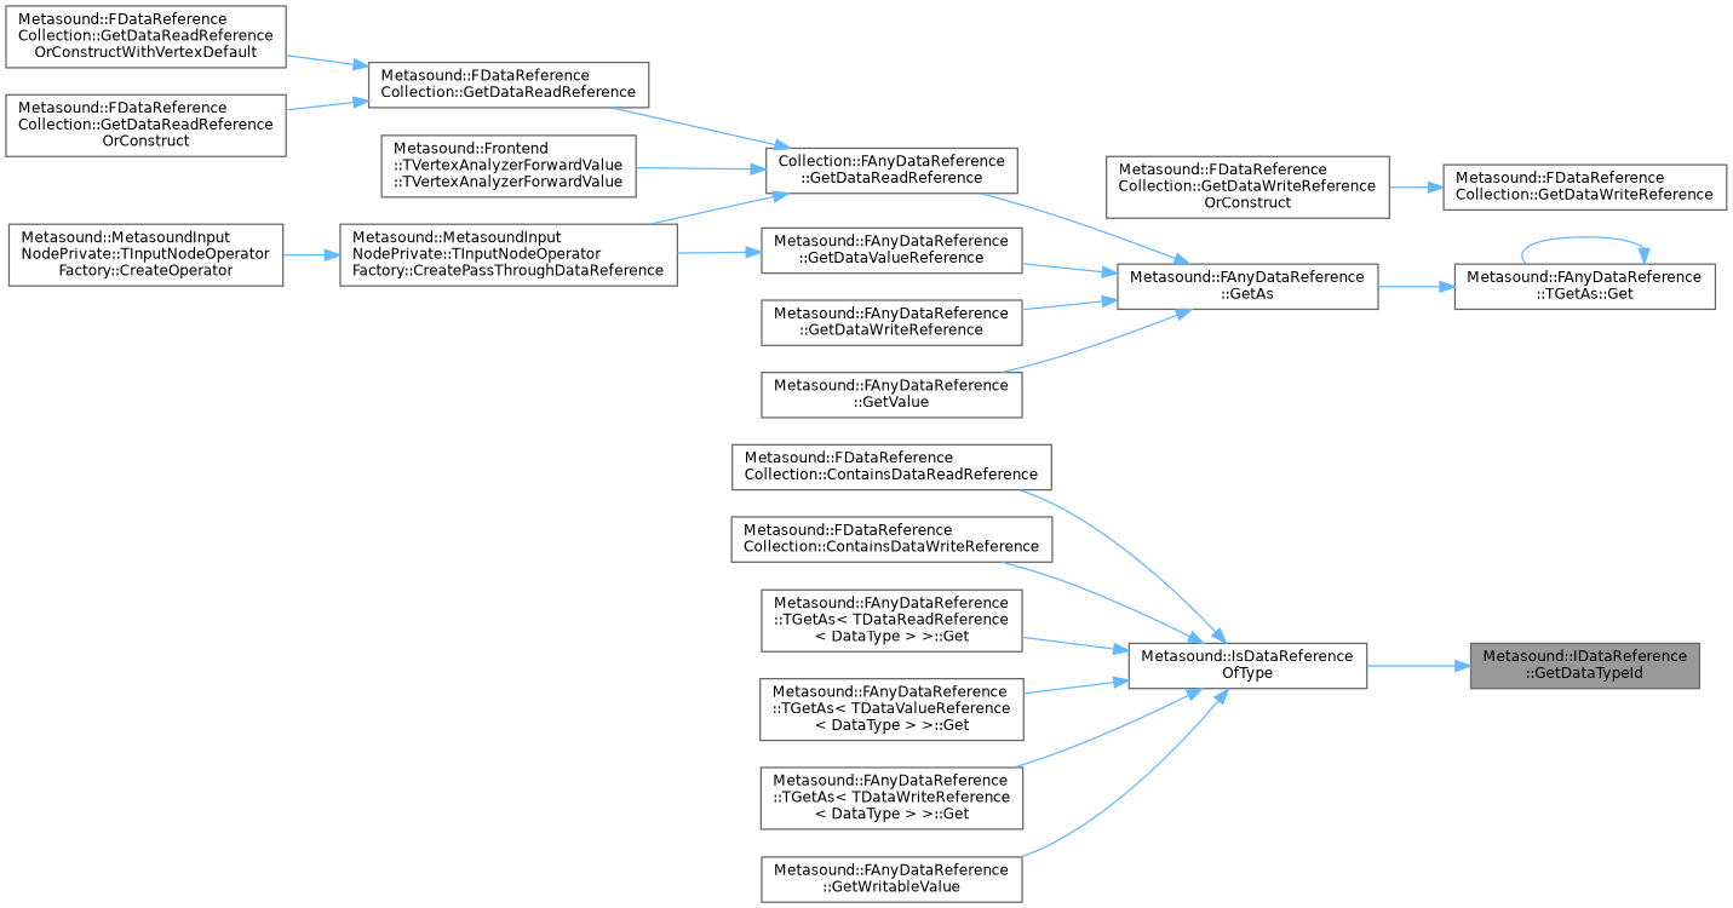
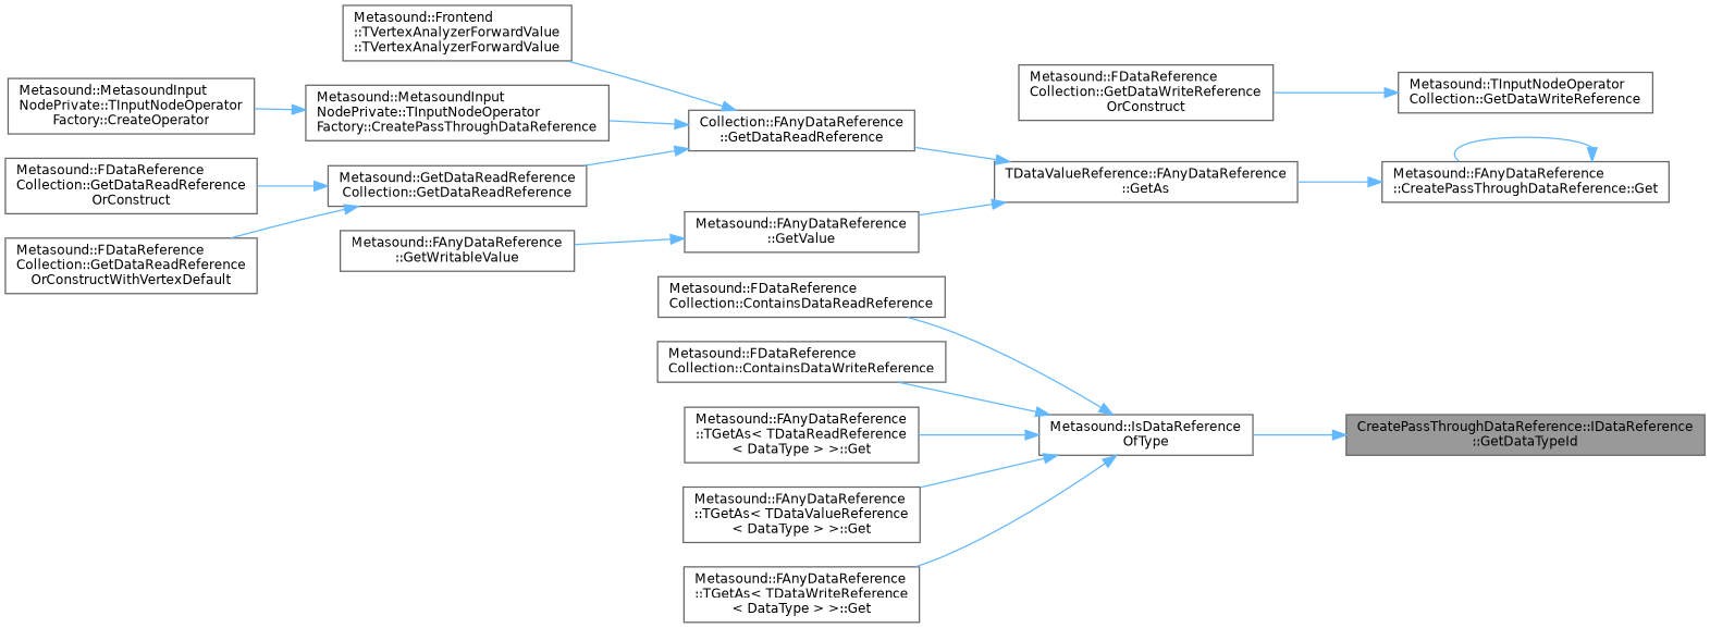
  digraph {
    rankdir=RL
    node [color=grey40 fillcolor=white fontname=Helvetica fontsize=10 shape=box style=filled]
    edge [color=steelblue1 dir=back fontname=Helvetica fontsize=10 labelfontname=Helvetica labelfontsize=10 style=solid]
-   n1 [color=gray40 fillcolor=grey60 fontcolor=black height=0.2 label="Metasound::IDataReference\l::GetDataTypeId" width=0.4]
+   n1 [color=gray40 fillcolor=grey60 fontcolor=black height=0.2 label="CreatePassThroughDataReference::IDataReference\l::GetDataTypeId" width=0.4]
    n2 [height=0.2 label="Metasound::IsDataReference\lOfType" width=0.4]
    n3 [height=0.2 label="Metasound::FDataReference\lCollection::ContainsDataReadReference" width=0.4]
    n4 [height=0.2 label="Metasound::FDataReference\lCollection::ContainsDataWriteReference" width=0.4]
    n5 [height=0.2 label="Metasound::FAnyDataReference\l::TGetAs\< TDataReadReference\l\< DataType \> \>::Get" width=0.4]
    n6 [height=0.2 label="Metasound::FAnyDataReference\l::TGetAs\< TDataValueReference\l\< DataType \> \>::Get" width=0.4]
    n7 [height=0.2 label="Metasound::FAnyDataReference\l::TGetAs\< TDataWriteReference\l\< DataType \> \>::Get" width=0.4]
    n8 [height=0.2 label="Metasound::FAnyDataReference\l::GetWritableValue" width=0.4]
-   n9 [height=0.2 label="Metasound::FAnyDataReference\l::TGetAs::Get" width=0.4]
-   n10 [height=0.2 label="Metasound::FAnyDataReference\l::GetAs" width=0.4]
+   n9 [height=0.2 label="Metasound::FAnyDataReference\l::CreatePassThroughDataReference::Get" width=0.4]
+   n10 [height=0.2 label="TDataValueReference::FAnyDataReference\l::GetAs" width=0.4]
    n11 [height=0.2 label="Collection::FAnyDataReference\l::GetDataReadReference" width=0.4]
-   n12 [height=0.2 label="Metasound::FAnyDataReference\l::GetDataValueReference" width=0.4]
-   n13 [height=0.2 label="Metasound::FAnyDataReference\l::GetDataWriteReference" width=0.4]
    n14 [height=0.2 label="Metasound::FAnyDataReference\l::GetValue" width=0.4]
    n15 [height=0.2 label="Metasound::Frontend\l::TVertexAnalyzerForwardValue\l::TVertexAnalyzerForwardValue" width=0.4]
    n16 [height=0.2 label="Metasound::MetasoundInput\lNodePrivate::TInputNodeOperator\lFactory::CreatePassThroughDataReference" width=0.4]
-   n17 [height=0.2 label="Metasound::FDataReference\lCollection::GetDataReadReference" width=0.4]
+   n17 [height=0.2 label="Metasound::GetDataReadReference\lCollection::GetDataReadReference" width=0.4]
    n18 [height=0.2 label="Metasound::MetasoundInput\lNodePrivate::TInputNodeOperator\lFactory::CreateOperator" width=0.4]
    n19 [height=0.2 label="Metasound::FDataReference\lCollection::GetDataReadReference\lOrConstruct" width=0.4]
    n20 [height=0.2 label="Metasound::FDataReference\lCollection::GetDataReadReference\lOrConstructWithVertexDefault" width=0.4]
-   n21 [height=0.2 label="Metasound::FDataReference\lCollection::GetDataWriteReference" width=0.4]
+   n21 [height=0.2 label="Metasound::TInputNodeOperator\lCollection::GetDataWriteReference" width=0.4]
    n22 [height=0.2 label="Metasound::FDataReference\lCollection::GetDataWriteReference\lOrConstruct" width=0.4]
    n1 -> n2
    n2 -> n3
    n2 -> n4
    n2 -> n5
    n2 -> n6
    n2 -> n7
-   n2 -> n8
+   n14 -> n8
    n9 -> n9
    n9 -> n10
    n10 -> n11
-   n10 -> n12
-   n10 -> n13
    n10 -> n14
    n11 -> n15
    n11 -> n16
    n11 -> n17
-   n12 -> n16
    n16 -> n18
    n17 -> n19
    n17 -> n20
    n21 -> n22
  }
